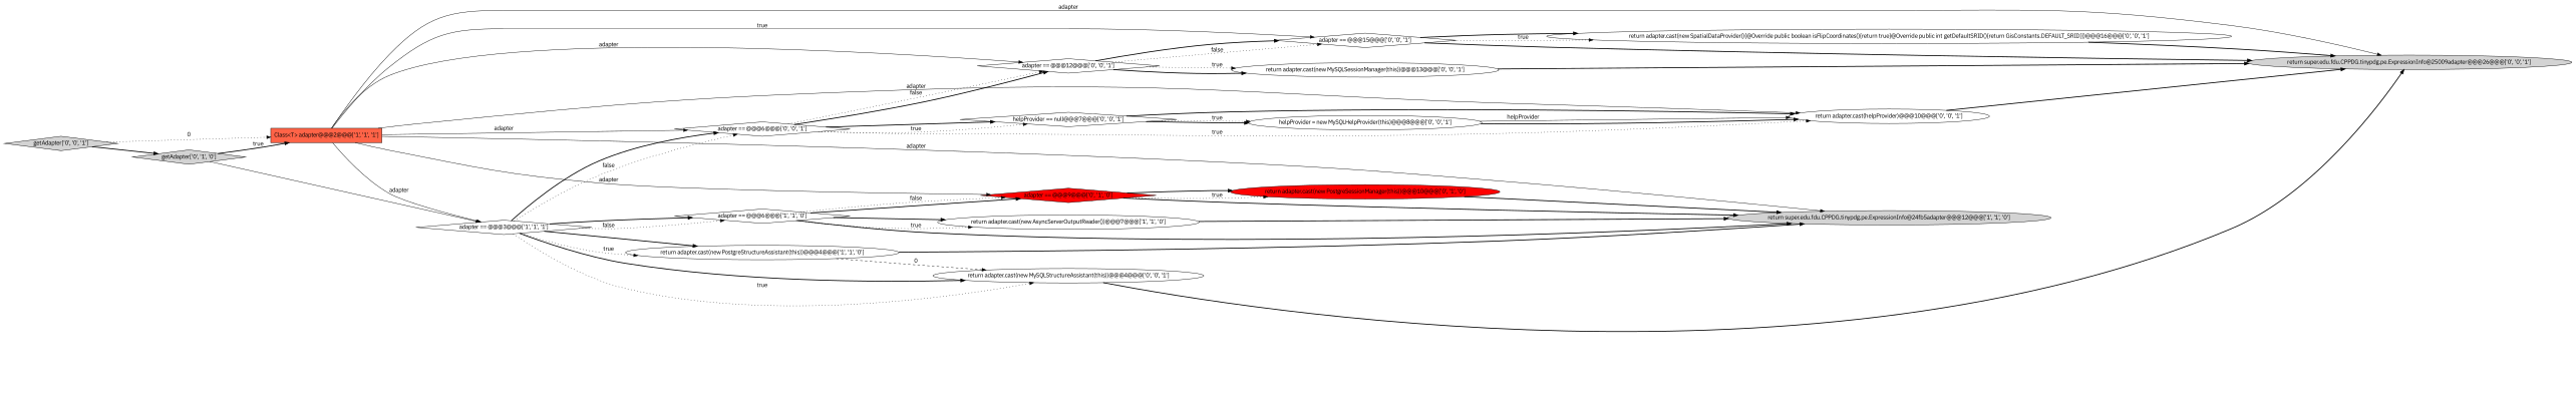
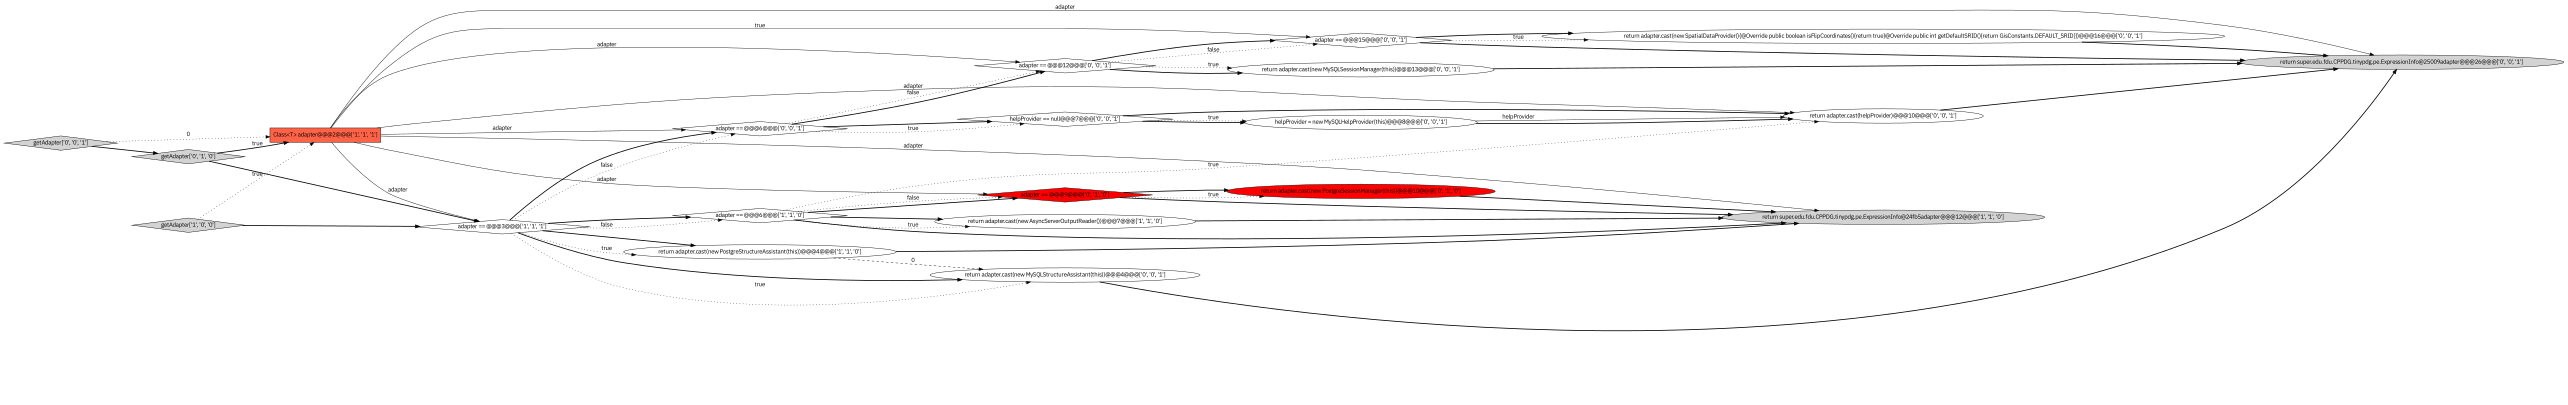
  digraph {
    fontname="IBM Plex Sans"
    rankdir=LR
    node [fillcolor=white fontname="IBM Plex Sans" shape=diamond style=filled]
    edge [fontname="IBM Plex Sans" style=bold]
    n1 [label="adapter == @@@15@@@['0', '0', '1']"]
    n2 [label="return adapter.cast(new SpatialDataProvider(){@Override public boolean isFlipCoordinates(){return true}@Override public int getDefaultSRID(){return GisConstants.DEFAULT_SRID}})@@@16@@@['0', '0', '1']" shape=ellipse]
    n3 [fillcolor=lightgray label="return super.edu.fdu.CPPDG.tinypdg.pe.ExpressionInfo@25009adapter@@@26@@@['0', '0', '1']" shape=ellipse]
    n4 [label="return adapter.cast(helpProvider)@@@10@@@['0', '0', '1']" shape=ellipse]
    n5 [label="adapter == @@@6@@@['0', '0', '1']"]
    n6 [label="adapter == @@@12@@@['0', '0', '1']"]
    n7 [label="helpProvider == null@@@7@@@['0', '0', '1']"]
    n8 [label="return adapter.cast(new MySQLSessionManager(this))@@@13@@@['0', '0', '1']" shape=ellipse]
    n9 [label="helpProvider = new MySQLHelpProvider(this)@@@8@@@['0', '0', '1']" shape=ellipse]
+   n10 [fillcolor=lightgray label="getAdapter['1', '0', '0']"]
    n11 [label="adapter == @@@3@@@['1', '1', '1']"]
    n12 [fillcolor=tomato label="Class<T> adapter@@@2@@@['1', '1', '1']" shape=box]
    n13 [label="return adapter.cast(new PostgreStructureAssistant(this))@@@4@@@['1', '1', '0']" shape=ellipse]
    n14 [label="return adapter.cast(new MySQLStructureAssistant(this))@@@4@@@['0', '0', '1']" shape=ellipse]
    n15 [label="adapter == @@@6@@@['1', '1', '0']"]
    n16 [fillcolor=lightgray label="return super.edu.fdu.CPPDG.tinypdg.pe.ExpressionInfo@24fb5adapter@@@12@@@['1', '1', '0']" shape=ellipse]
    n17 [fillcolor=red label="adapter == @@@9@@@['0', '1', '0']"]
    n18 [label="return adapter.cast(new AsyncServerOutputReader())@@@7@@@['1', '1', '0']" shape=ellipse]
    n19 [fillcolor=lightgray label="getAdapter['0', '0', '1']"]
    n20 [fillcolor=lightgray label="getAdapter['0', '1', '0']"]
    n21 [fillcolor=red label="return adapter.cast(new PostgreSessionManager(this))@@@10@@@['0', '1', '0']" shape=ellipse]
    n1 -> n2 [label=true style=dotted]
    n1 -> n2
    n1 -> n3
    n2 -> n3
    n4 -> n3
-   n5 -> n4 [label=true style=dotted]
+   n15 -> n4 [label=true style=dotted]
    n5 -> n6 [label=false style=dotted]
    n5 -> n6
    n5 -> n7
    n5 -> n7 [label=true style=dotted]
    n6 -> n1
    n6 -> n1 [label=false style=dotted]
    n6 -> n8
    n6 -> n8 [label=true style=dotted]
    n7 -> n4
    n7 -> n9 [label=true style=dotted]
    n7 -> n9
    n8 -> n3
    n9 -> n4
    n9 -> n4 [label=helpProvider style=solid]
+   n10 -> n11
+   n10 -> n12 [label=true style=dotted]
    n11 -> n5 [label=false style=dotted]
    n11 -> n5
    n11 -> n13 [label=true style=dotted]
    n11 -> n13
    n11 -> n14
    n11 -> n14 [label=true style=dotted]
    n11 -> n15
    n11 -> n15 [label=false style=dotted]
    n12 -> n1 [label=true style=solid]
    n12 -> n3 [label=adapter style=solid]
    n12 -> n4 [label=adapter style=solid]
    n12 -> n5 [label=adapter style=solid]
    n12 -> n6 [label=adapter style=solid]
    n12 -> n11 [label=adapter style=solid]
    n12 -> n16 [label=adapter style=solid]
    n12 -> n17 [label=adapter style=solid]
    n13 -> n14 [label=0 style=dashed]
    n13 -> n16
    n14 -> n3
    n15 -> n16
    n15 -> n17
    n15 -> n17 [label=false style=dotted]
    n15 -> n18 [label=true style=dotted]
    n15 -> n18
    n17 -> n16
    n17 -> n21
    n17 -> n21 [label=true style=dotted]
    n18 -> n16
    n19 -> n12 [label=0 style=dotted]
    n19 -> n20
-   n20 -> n11 [style=solid]
+   n20 -> n11
    n20 -> n12 [label=true]
    n21 -> n16
  }
